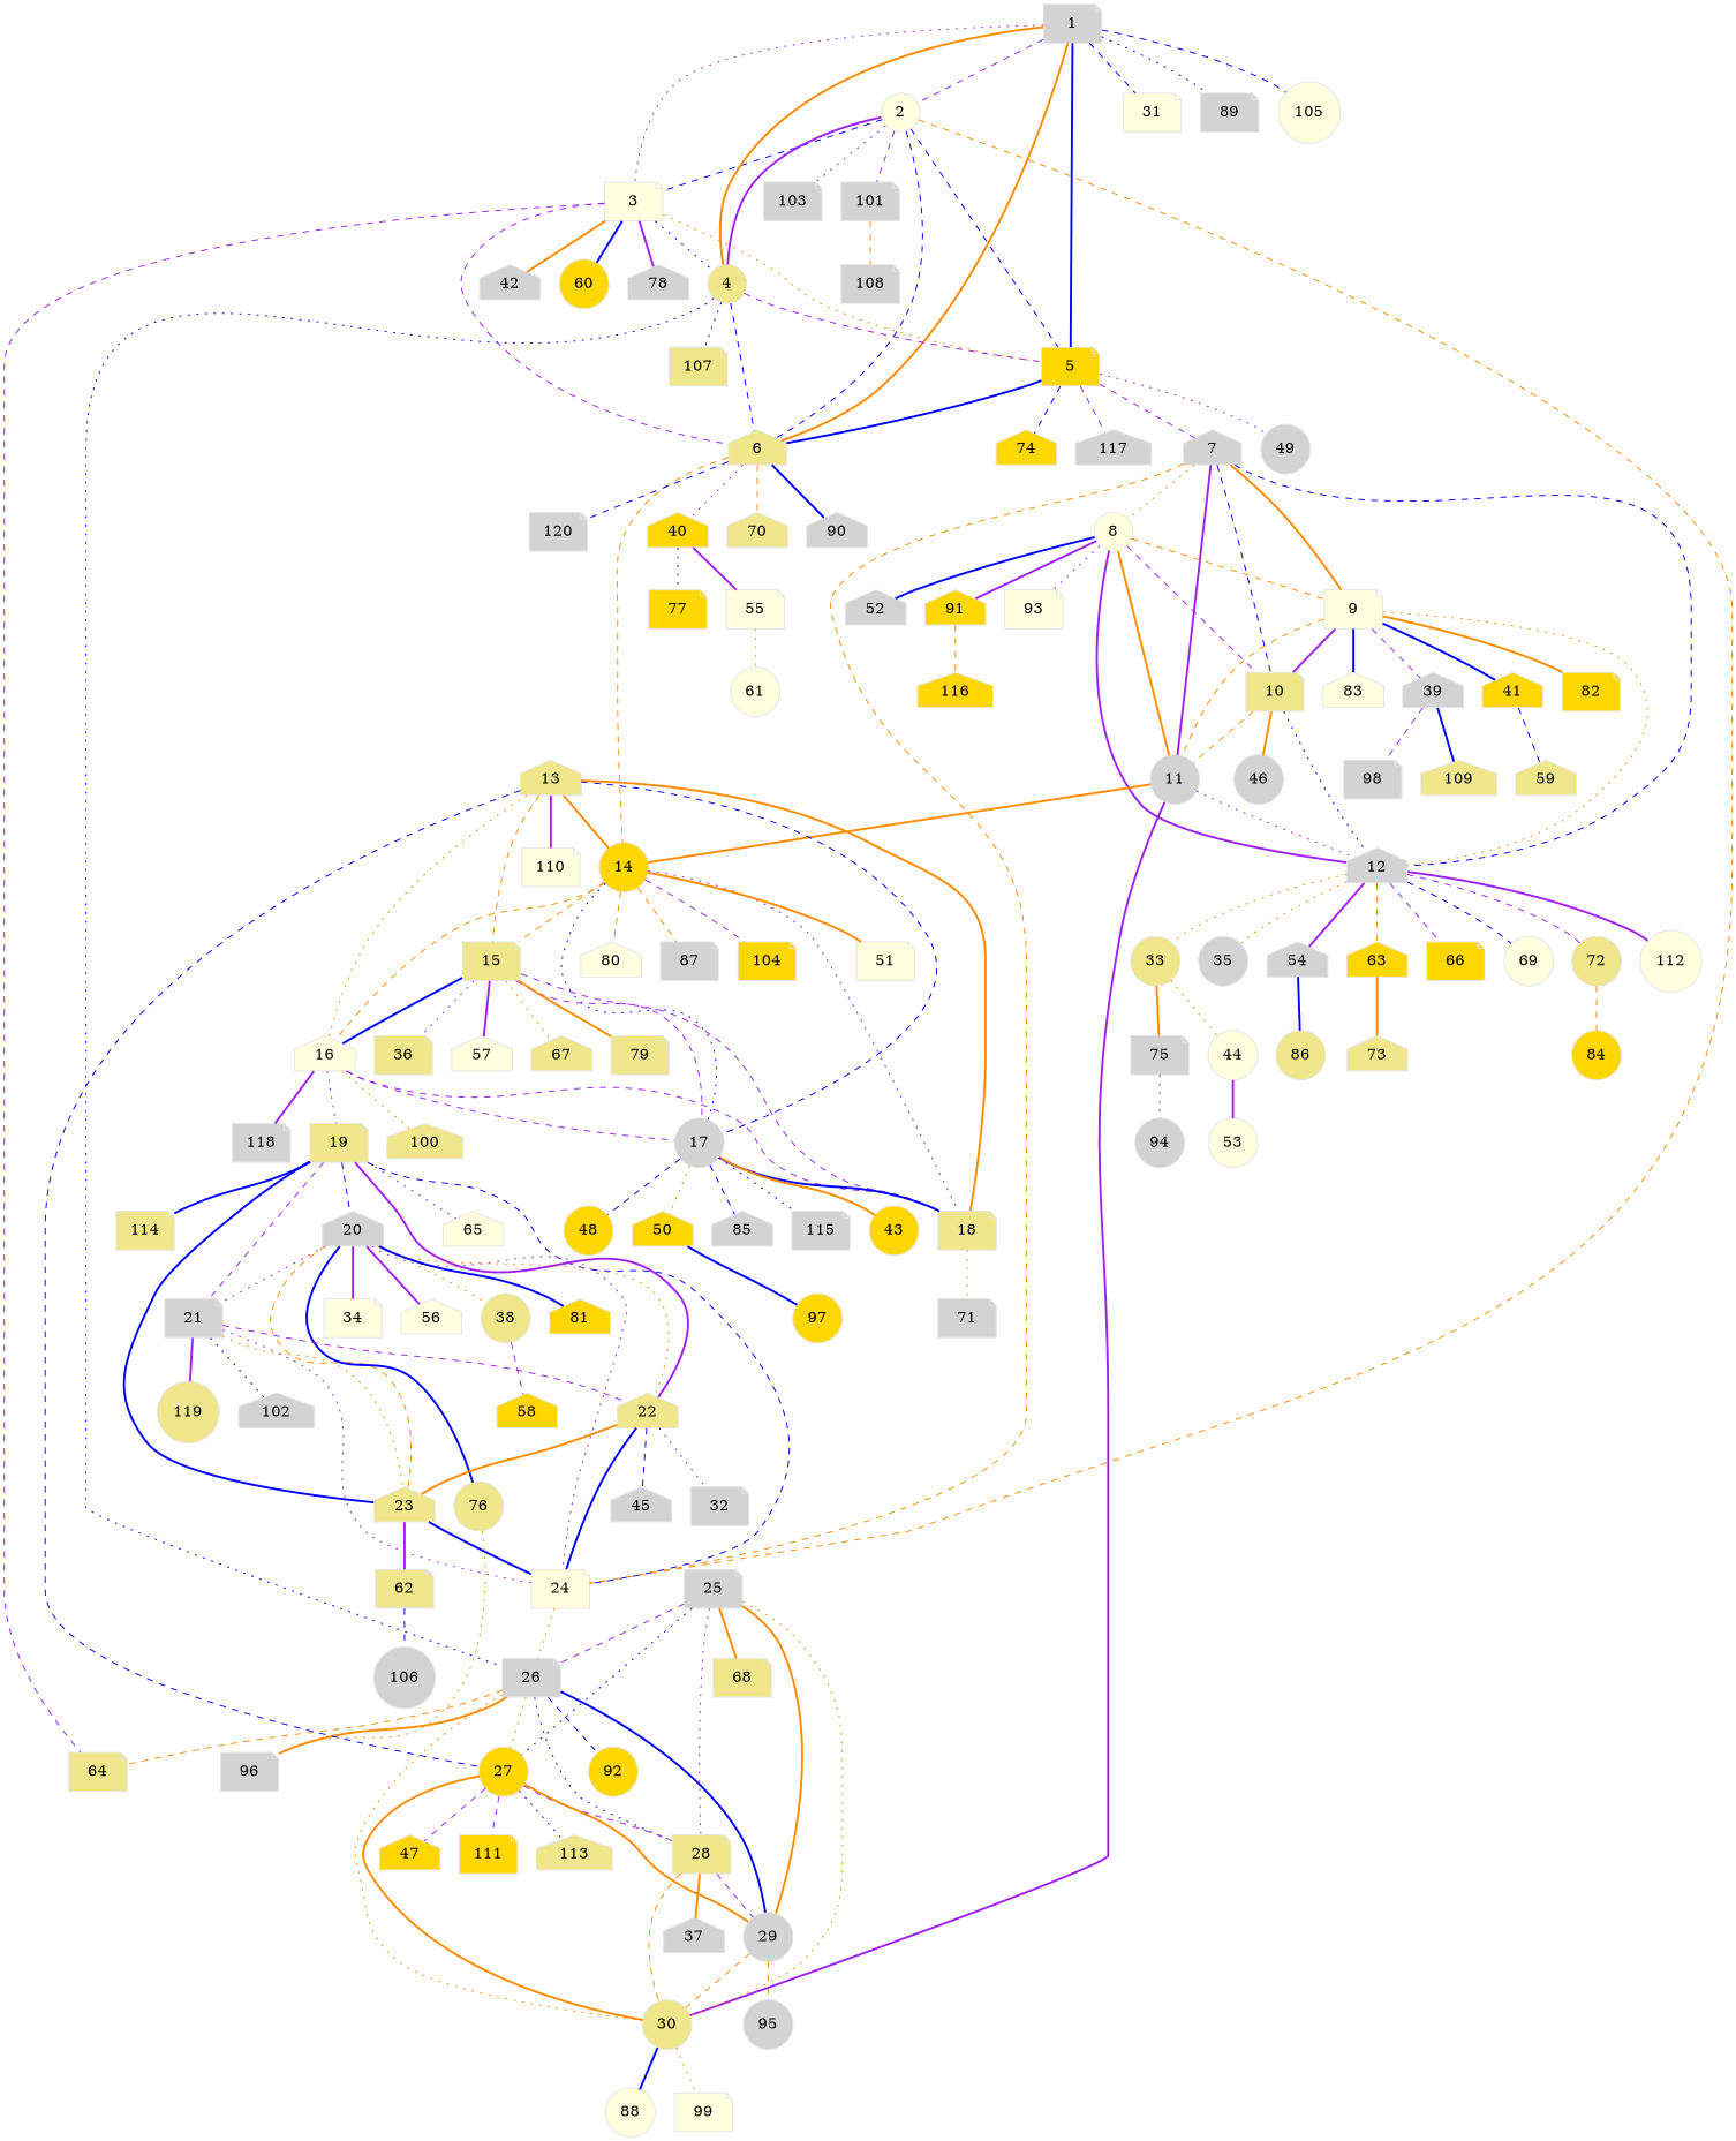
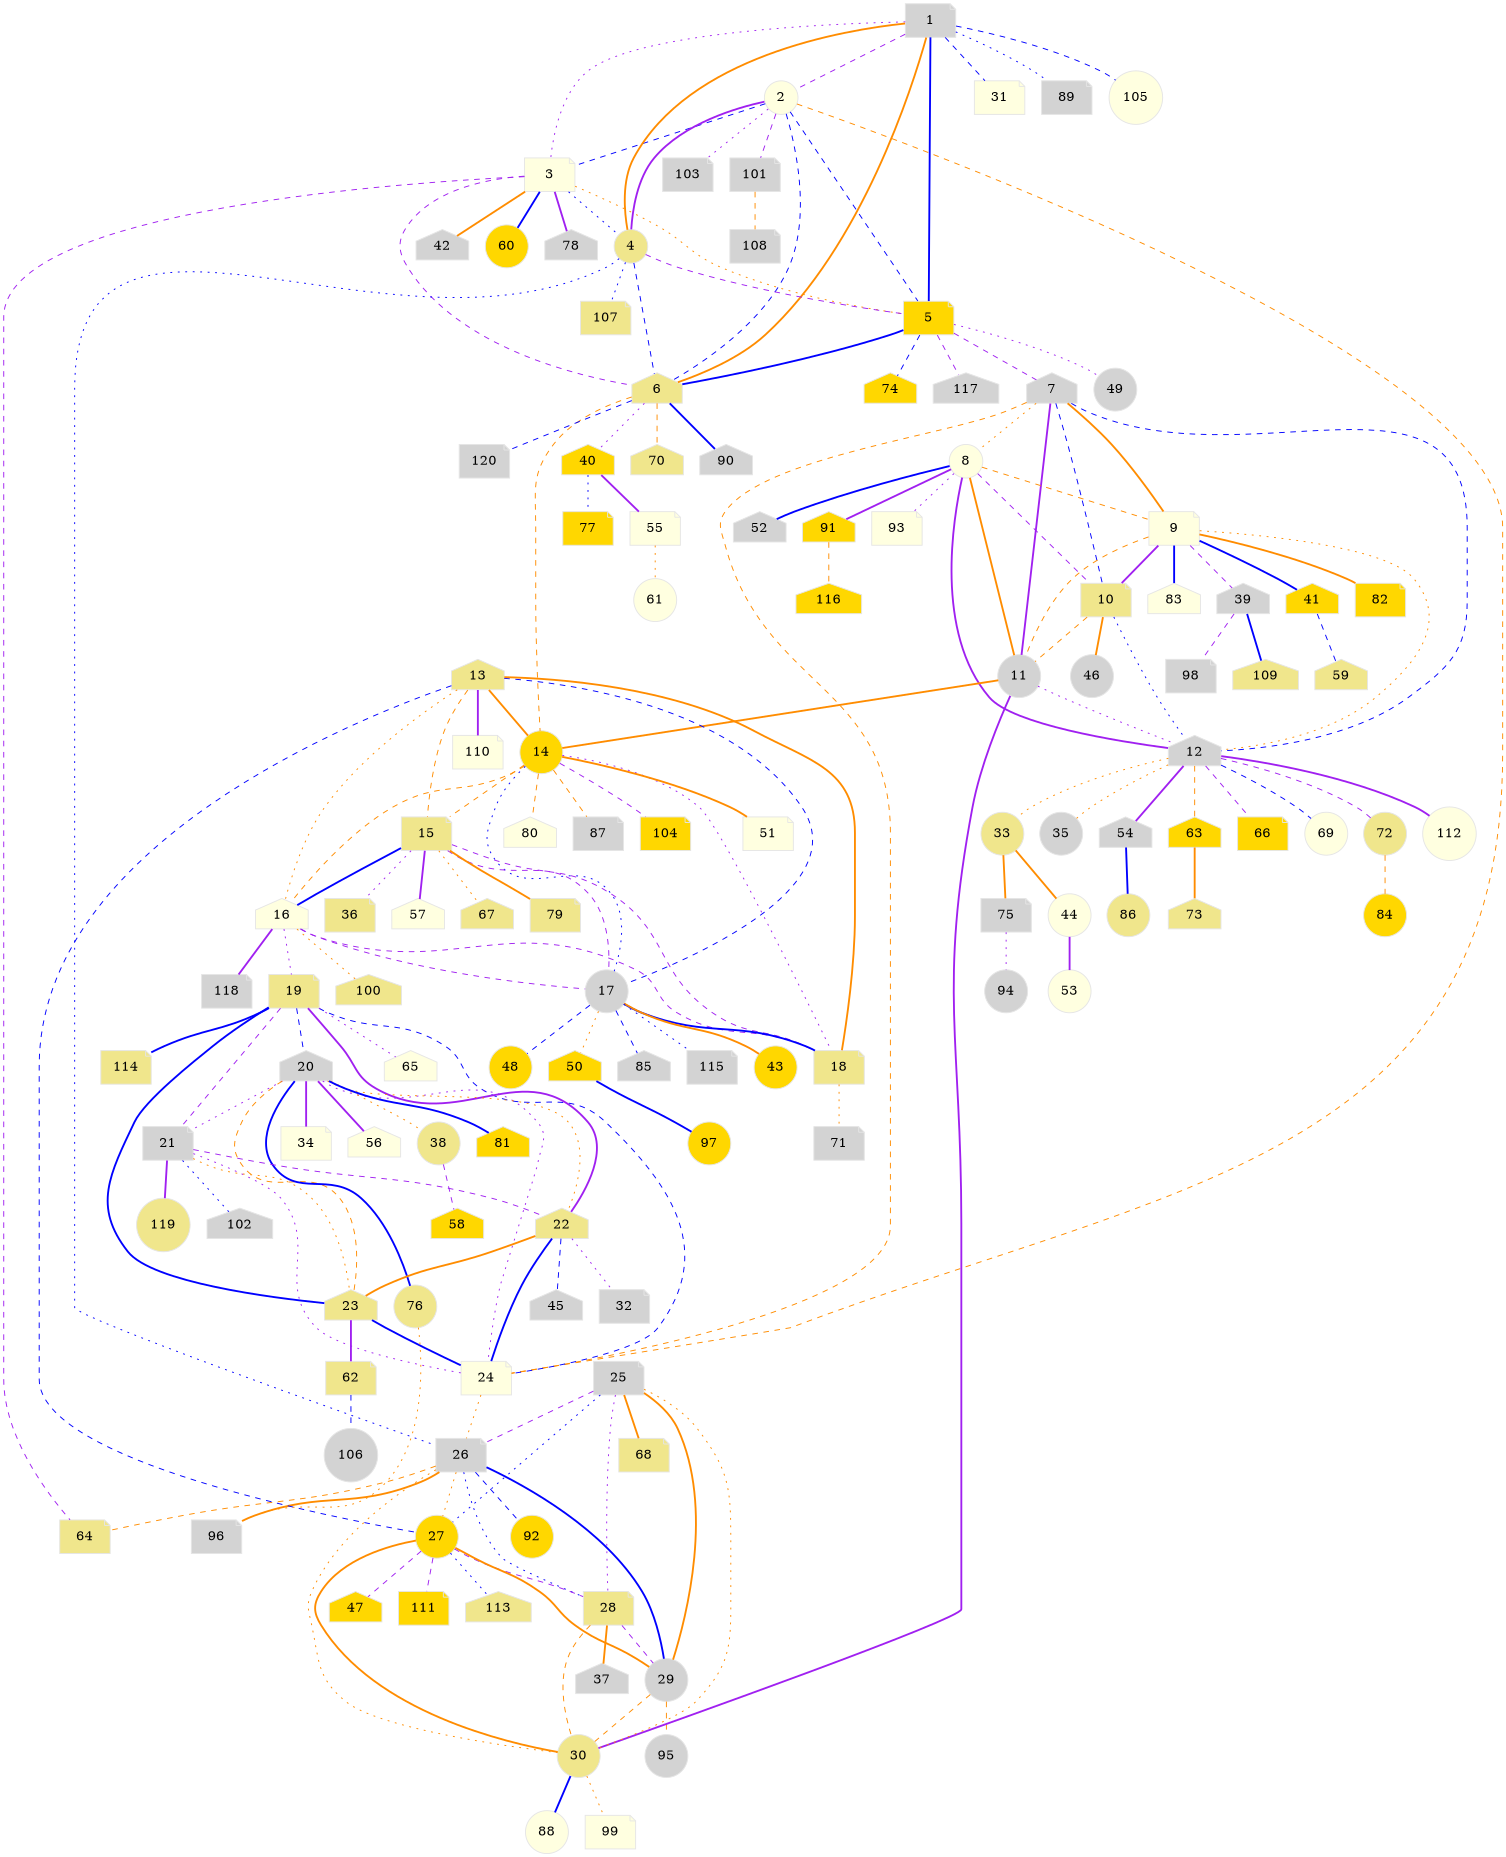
  graph {
    node [color=gray90 fillcolor=lightgrey shape=note style=filled]
    edge [color=darkorange style=dashed]
    2 [fillcolor=lightyellow shape=circle]
    1
    3 [fillcolor=lightyellow]
    4 [fillcolor=khaki shape=circle]
    5 [fillcolor=gold]
    6 [fillcolor=khaki shape=house]
    31 [fillcolor=lightyellow]
    89
    105 [fillcolor=lightyellow shape=circle]
    24 [fillcolor=lightyellow]
    101
    103
    42 [shape=house]
    60 [fillcolor=gold shape=circle]
    64 [fillcolor=khaki]
    78 [shape=house]
    26
    107 [fillcolor=khaki]
    7 [shape=house]
    49 [shape=circle]
    74 [fillcolor=gold shape=house]
    117 [shape=house]
    14 [fillcolor=gold shape=circle]
    40 [fillcolor=gold shape=house]
    70 [fillcolor=khaki shape=house]
    90 [shape=house]
    120
    108
    30 [fillcolor=khaki shape=circle]
    27 [fillcolor=gold shape=circle]
    28 [fillcolor=khaki]
    29 [shape=circle]
    92 [fillcolor=gold shape=circle]
    96
    8 [fillcolor=lightyellow shape=circle]
    9 [fillcolor=lightyellow]
    10 [fillcolor=khaki]
    11 [shape=circle]
    12 [shape=house]
    15 [fillcolor=khaki]
    16 [fillcolor=lightyellow shape=house]
    17 [shape=circle]
    18 [fillcolor=khaki]
    51 [fillcolor=lightyellow]
    80 [fillcolor=lightyellow shape=house]
    87
    104 [fillcolor=gold]
    55 [fillcolor=lightyellow]
    77 [fillcolor=gold]
    52 [shape=house]
    91 [fillcolor=gold shape=house]
    93 [fillcolor=lightyellow]
    39 [shape=house]
    41 [fillcolor=gold shape=house]
    82 [fillcolor=gold]
    83 [fillcolor=lightyellow shape=house]
    46 [shape=circle]
    33 [fillcolor=khaki shape=circle]
    35 [shape=circle]
    54 [shape=house]
    63 [fillcolor=gold shape=house]
    66 [fillcolor=gold]
    69 [fillcolor=lightyellow shape=circle]
    72 [fillcolor=khaki shape=circle]
    112 [fillcolor=lightyellow shape=circle]
    116 [fillcolor=gold shape=house]
    98
    109 [fillcolor=khaki shape=house]
    59 [fillcolor=khaki shape=house]
    88 [fillcolor=lightyellow shape=circle]
    99 [fillcolor=lightyellow]
    44 [fillcolor=lightyellow shape=circle]
    75
    86 [fillcolor=khaki shape=circle]
    73 [fillcolor=khaki shape=house]
    84 [fillcolor=gold shape=circle]
    13 [fillcolor=khaki shape=house]
    110 [fillcolor=lightyellow]
    36 [fillcolor=khaki]
    57 [fillcolor=lightyellow shape=house]
    67 [fillcolor=khaki shape=house]
    79 [fillcolor=khaki]
    19 [fillcolor=khaki]
    100 [fillcolor=khaki shape=house]
    118
    43 [fillcolor=gold shape=circle]
    48 [fillcolor=gold shape=circle]
    50 [fillcolor=gold shape=house]
    85 [shape=house]
    115
    71
    47 [fillcolor=gold shape=house]
    111 [fillcolor=gold]
    113 [fillcolor=khaki shape=house]
    20 [shape=house]
    21
    22 [fillcolor=khaki shape=house]
    23 [fillcolor=khaki shape=house]
    65 [fillcolor=lightyellow shape=house]
    114 [fillcolor=khaki]
    97 [fillcolor=gold shape=circle]
    102 [shape=house]
    34 [fillcolor=lightyellow]
    38 [fillcolor=khaki shape=circle]
    56 [fillcolor=lightyellow shape=house]
    76 [fillcolor=khaki shape=circle]
    81 [fillcolor=gold shape=house]
    119 [fillcolor=khaki shape=circle]
    32
    45 [shape=house]
    62 [fillcolor=khaki]
    58 [fillcolor=gold shape=house]
    106 [shape=circle]
    25
    68 [fillcolor=khaki]
    37 [shape=house]
    95 [shape=circle]
    53 [fillcolor=lightyellow shape=circle]
    94 [shape=circle]
    61 [fillcolor=lightyellow shape=circle]
    2 -- 3 [color=blue]
    2 -- 4 [color=purple style=bold]
    2 -- 5 [color=blue]
    2 -- 6 [color=blue]
    2 -- 24
    2 -- 101 [color=purple]
    2 -- 103 [color=purple style=dotted]
    1 -- 2 [color=purple]
    1 -- 3 [color=purple style=dotted]
    1 -- 4 [style=bold]
    1 -- 5 [color=blue style=bold]
    1 -- 6 [style=bold]
    1 -- 31 [color=blue]
    1 -- 89 [color=blue style=dotted]
    1 -- 105 [color=blue]
    3 -- 4 [color=blue style=dotted]
    3 -- 5 [style=dotted]
    3 -- 6 [color=purple]
    3 -- 42 [style=bold]
    3 -- 60 [color=blue style=bold]
    3 -- 64 [color=purple]
    3 -- 78 [color=purple style=bold]
    4 -- 5 [color=purple]
    4 -- 6 [color=blue]
    4 -- 26 [color=blue style=dotted]
    4 -- 107 [color=blue style=dotted]
    5 -- 6 [color=blue style=bold]
    5 -- 7 [color=purple]
    5 -- 49 [color=purple style=dotted]
    5 -- 74 [color=blue]
    5 -- 117 [color=purple]
    6 -- 14
    6 -- 40 [color=purple style=dotted]
    6 -- 70
    6 -- 90 [color=blue style=bold]
    6 -- 120 [color=blue]
    24 -- 26 [style=dotted]
    101 -- 108
    26 -- 64
    26 -- 30 [style=dotted]
    26 -- 27 [style=dotted]
    26 -- 28 [color=blue style=dotted]
    26 -- 29 [color=blue style=bold]
    26 -- 92 [color=blue]
    26 -- 96 [style=bold]
    7 -- 24
    7 -- 8 [style=dotted]
    7 -- 9 [style=bold]
    7 -- 10 [color=blue]
    7 -- 11 [color=purple style=bold]
    7 -- 12 [color=blue]
    14 -- 15
    14 -- 16
    14 -- 17 [color=blue style=dotted]
    14 -- 18 [color=purple style=dotted]
    14 -- 51 [style=bold]
    14 -- 80
    14 -- 87
    14 -- 104 [color=purple]
    40 -- 55 [color=purple style=bold]
    40 -- 77 [color=blue style=dotted]
    30 -- 88 [color=blue style=bold]
    30 -- 99 [style=dotted]
    27 -- 30 [style=bold]
    27 -- 28 [color=purple]
    27 -- 29 [style=bold]
    27 -- 47 [color=purple]
    27 -- 111 [color=purple]
    27 -- 113 [color=blue style=dotted]
    28 -- 30
    28 -- 29 [color=purple]
    28 -- 37 [style=bold]
    29 -- 30
    29 -- 95
    8 -- 9
    8 -- 10 [color=purple]
    8 -- 11 [style=bold]
    8 -- 12 [color=purple style=bold]
    8 -- 52 [color=blue style=bold]
    8 -- 91 [color=purple style=bold]
    8 -- 93 [color=purple style=dotted]
    9 -- 10 [color=purple style=bold]
    9 -- 11
    9 -- 12 [style=dotted]
    9 -- 39 [color=purple]
    9 -- 41 [color=blue style=bold]
    9 -- 82 [style=bold]
    9 -- 83 [color=blue style=bold]
    10 -- 11
    10 -- 12 [color=blue style=dotted]
    10 -- 46 [style=bold]
    11 -- 14 [style=bold]
    11 -- 30 [color=purple style=bold]
    11 -- 12 [color=purple style=dotted]
    12 -- 33 [style=dotted]
    12 -- 35 [style=dotted]
    12 -- 54 [color=purple style=bold]
    12 -- 63
    12 -- 66 [color=purple]
    12 -- 69 [color=blue]
    12 -- 72 [color=purple]
    12 -- 112 [color=purple style=bold]
    15 -- 16 [color=blue style=bold]
    15 -- 17 [color=purple]
    15 -- 18 [color=purple]
    15 -- 36 [color=purple style=dotted]
    15 -- 57 [color=purple style=bold]
    15 -- 67 [style=dotted]
    15 -- 79 [style=bold]
    16 -- 17 [color=purple]
    16 -- 18 [color=purple]
    16 -- 19 [color=purple style=dotted]
    16 -- 100 [style=dotted]
    16 -- 118 [color=purple style=bold]
    17 -- 18 [color=blue style=bold]
    17 -- 43 [style=bold]
    17 -- 48 [color=blue]
    17 -- 50 [style=dotted]
    17 -- 85 [color=blue]
    17 -- 115 [color=blue style=dotted]
    18 -- 71 [style=dotted]
    55 -- 61 [style=dotted]
    91 -- 116
    39 -- 98 [color=purple]
    39 -- 109 [color=blue style=bold]
    41 -- 59 [color=blue]
-   33 -- 44 [style=dotted]
+   33 -- 44 [style=bold]
    33 -- 75 [style=bold]
    54 -- 86 [color=blue style=bold]
    63 -- 73 [style=bold]
    72 -- 84
    44 -- 53 [color=purple style=bold]
    75 -- 94 [color=purple style=dotted]
    13 -- 14 [style=bold]
    13 -- 27 [color=blue]
    13 -- 15
    13 -- 16 [style=dotted]
    13 -- 17 [color=blue]
    13 -- 18 [style=bold]
    13 -- 110 [color=purple style=bold]
    19 -- 24 [color=blue]
    19 -- 20 [color=blue]
    19 -- 21 [color=purple]
    19 -- 22 [color=purple style=bold]
    19 -- 23 [color=blue style=bold]
    19 -- 65 [color=purple style=dotted]
    19 -- 114 [color=blue style=bold]
    50 -- 97 [color=blue style=bold]
    20 -- 24 [color=purple style=dotted]
    20 -- 21 [color=purple style=dotted]
    20 -- 22 [style=dotted]
    20 -- 23
    20 -- 34 [color=purple style=bold]
    20 -- 38 [style=dotted]
    20 -- 56 [color=purple style=bold]
    20 -- 76 [color=blue style=bold]
    20 -- 81 [color=blue style=bold]
    21 -- 24 [color=purple style=dotted]
    21 -- 22 [color=purple]
    21 -- 23 [style=dotted]
    21 -- 102 [color=blue style=dotted]
    21 -- 119 [color=purple style=bold]
    22 -- 24 [color=blue style=bold]
    22 -- 23 [style=bold]
    22 -- 32 [color=purple style=dotted]
    22 -- 45 [color=blue]
    23 -- 24 [color=blue style=bold]
    23 -- 62 [color=purple style=bold]
    38 -- 58 [color=purple]
    76 -- 96 [style=dotted]
    62 -- 106 [color=blue]
    25 -- 26 [color=purple]
    25 -- 30 [style=dotted]
    25 -- 27 [color=blue style=dotted]
    25 -- 28 [color=purple style=dotted]
    25 -- 29 [style=bold]
    25 -- 68 [style=bold]
  }
